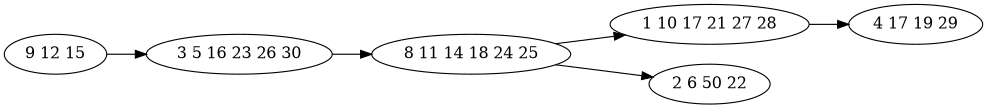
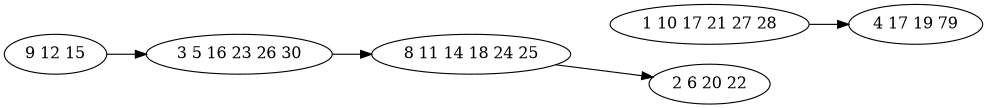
  digraph {
    rankdir=LR
    n1 [label="9 12 15"]
    n2 [label="3 5 16 23 26 30"]
    n3 [label="8 11 14 18 24 25"]
    n4 [label="1 10 17 21 27 28"]
-   n5 [label="2 6 50 22"]
-   n6 [label="4 17 19 29"]
+   n5 [label="2 6 20 22"]
+   n6 [label="4 17 19 79"]
    n1 -> n2
    n2 -> n3
-   n3 -> n4
    n3 -> n5
    n4 -> n6
  }
